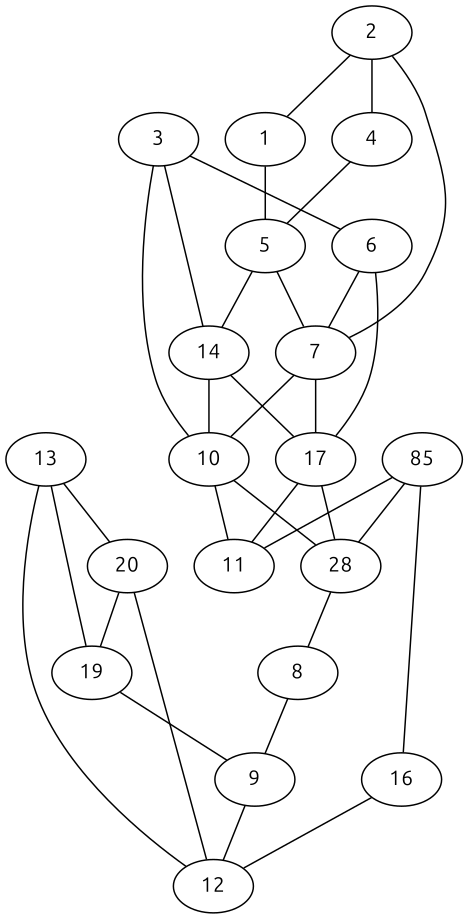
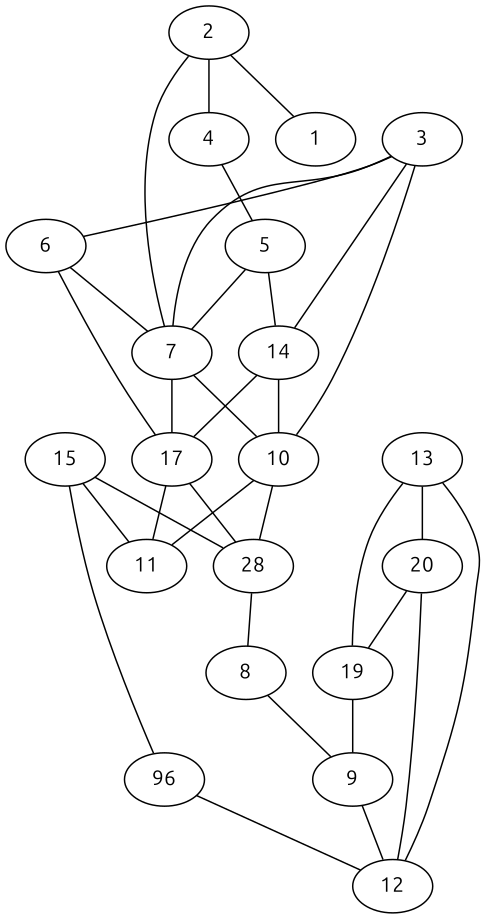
  graph {
    fontname=Ubuntu
    node [aaLength=8 fontname=Ubuntu sequence=AAAKFERQH type=1]
    edge [distance0=18.0 fontname=Ubuntu frequency=1 type0=2]
    1 [aaLength=9 type=0]
    5 [sequence=YCNQMMKS type=0]
    7 [aaLength=5 sequence=VNTFV]
    14 [aaLength=5 sequence=VNTFV]
    10 [aaLength=3 sequence=KNV]
    17 [aaLength=3 sequence=KNV]
    2 [sequence=YCNQMMKS type=0]
    4 [aaLength=9 type=0]
    11 [aaLength=3 sequence=CYQ]
    n10 [aaLength=3 label=28 sequence=CYQ]
    3 [aaLength=9 sequence=LADVQAVCS type=0]
    6 [aaLength=9 sequence=LADVQAVCS type=0]
    8 [sequence=MSITDCRE]
    9 [sequence=YKTTQANK]
    12 [aaLength=5 sequence=HIIVA]
    13 [aaLength=6 sequence=HFDASV]
    19 [aaLength=5 sequence=HIIVA]
    20 [aaLength=6 sequence=HFDASV]
-   15 [sequence=MSITDCRE label=85]
-   16 [sequence=YKTTQANK]
-   1 -- 5 [distance0=31.03587 type0=3]
+   15 [sequence=MSITDCRE]
+   16 [sequence=YKTTQANK label=96]
    5 -- 7 [distance0=20.67166 type0=1]
    5 -- 14 [distance0=20.67166 distance1=10.0 frequency=2 type1=4]
    7 -- 10
    7 -- 17 [type0=3]
    14 -- 10
    14 -- 17 [type0=3]
    10 -- 11 [distance0=11.0 distance1=8.0 frequency=2 type1=4]
    10 -- n10 [distance0=11.0 type0=3]
    17 -- 11 [distance0=11.0]
    17 -- n10 [distance0=11.0 distance1=8.0 frequency=2 type0=3 type1=4]
    2 -- 1 [distance0=22.05243 type0=1]
    2 -- 7 [distance0=10.0 type0=4]
    2 -- 4 [distance0=28.72469 type0=3]
    4 -- 5 [distance0=22.64146 distance1=12.0 frequency=2 type1=4]
    n10 -- 8 [distance0=7.0]
+   3 -- 7 [distance0=24.66494]
    3 -- 14 [distance0=24.66494 type0=3]
    3 -- 10 [distance0=1.0 type0=4]
    3 -- 6 [distance0=4.633122 type0=1]
    6 -- 7 [distance0=21.36004]
    6 -- 17 [distance0=1.0 type0=4]
    8 -- 9 [distance0=10.0 type0=4]
    9 -- 12 [distance0=8.0 distance1=0.0 frequency=2 type1=5]
    13 -- 12 [distance0=14.0]
    13 -- 19 [distance0=14.0 type0=3]
    13 -- 20 [distance0=0.0 type0=1]
    19 -- 9 [distance0=8.0]
    20 -- 12 [distance0=14.0]
    20 -- 19 [distance0=14.0 type0=3]
    15 -- 11 [distance0=7.0]
    15 -- n10 [distance0=7.0 type0=3]
    15 -- 16 [distance0=10.0 type0=4]
    16 -- 12 [distance0=8.0]
  }
